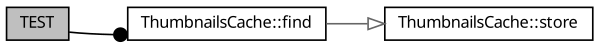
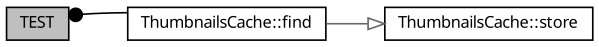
  digraph {
    fontname="Noto Sans"
    rankdir=LR
    node [color=black fillcolor=white fontname="Noto Sans" fontsize=10 shape=record style=filled]
    edge [fontname="Noto Sans" fontsize=10 labelfontname=Helvetica labelfontsize=10 style=solid]
    n1 [fillcolor=grey75 fontcolor=black height=0.2 label=TEST width=0.4]
    n2 [height=0.2 label="ThumbnailsCache::find" width=0.4]
    n3 [height=0.2 label="ThumbnailsCache::store" width=0.4]
-   n1 -> n2 [arrowhead=dot color=black]
+   n2 -> n1 [arrowhead=dot color=black]
    n2 -> n3 [arrowhead=onormal color=gray40]
  }
